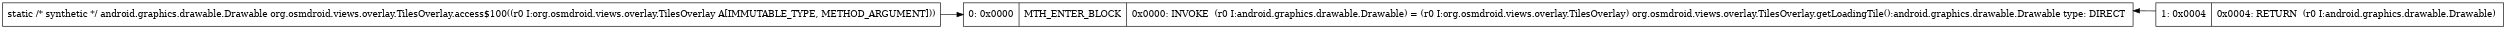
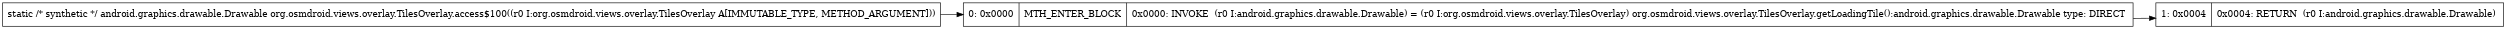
  digraph {
    rankdir=LR
    node [shape=record]
    n1 [label="{0\:\ 0x0000|MTH_ENTER_BLOCK\l|0x0000: INVOKE  (r0 I:android.graphics.drawable.Drawable) = (r0 I:org.osmdroid.views.overlay.TilesOverlay) org.osmdroid.views.overlay.TilesOverlay.getLoadingTile():android.graphics.drawable.Drawable type: DIRECT \l}"]
    n2 [label="{1\:\ 0x0004|0x0004: RETURN  (r0 I:android.graphics.drawable.Drawable) \l}"]
    n3 [label="{static \/* synthetic *\/ android.graphics.drawable.Drawable org.osmdroid.views.overlay.TilesOverlay.access$100((r0 I:org.osmdroid.views.overlay.TilesOverlay A[IMMUTABLE_TYPE, METHOD_ARGUMENT])) }"]
-   n2 -> n1
+   n1 -> n2
    n3 -> n1
  }
